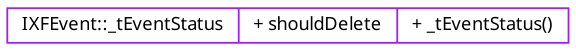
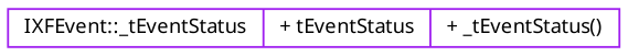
  digraph {
    rankdir=LR
-   n1 [color=purple fillcolor=white fontcolor=black fontname="Helvetia.ttf" fontsize=10 height=0.2 label="{IXFEvent::_tEventStatus\n|+ shouldDelete\l|+ _tEventStatus()\l}" shape=record style=filled width=0.4]
+   n1 [color=purple fillcolor=white fontcolor=black fontname="Helvetia.ttf" fontsize=10 height=0.2 label="{IXFEvent::_tEventStatus\n|+ tEventStatus\l|+ _tEventStatus()\l}" shape=record style=filled width=0.4]
  }
